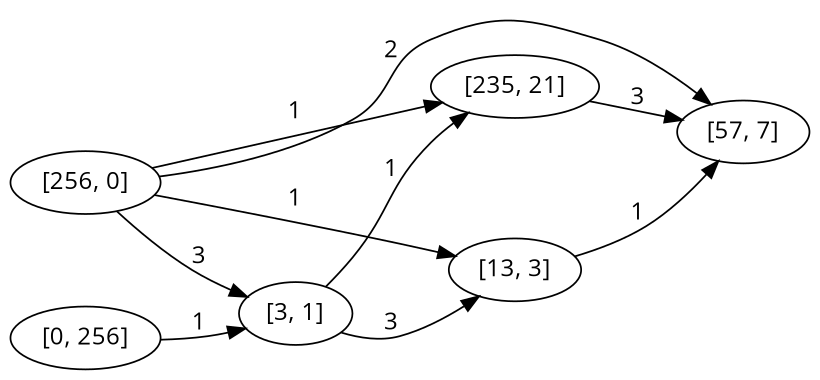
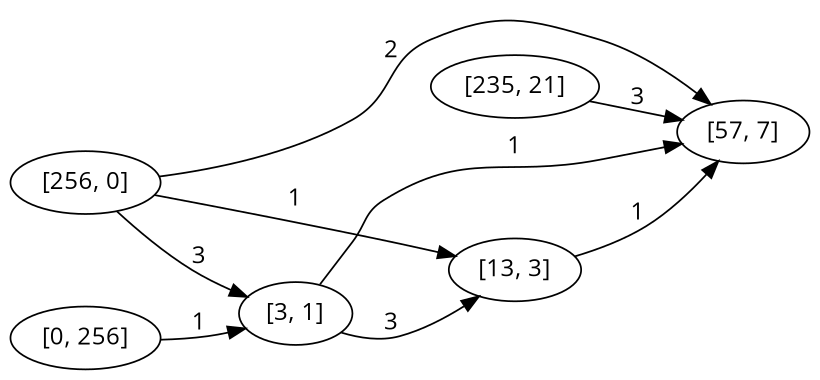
  digraph {
    fontname="Open Sans"
    ordering=out
    rankdir=LR
    node [fontname="Open Sans" shape=oval]
    edge [fontname="Open Sans"]
    n1 [label="[256, 0]"]
    n2 [label="[235, 21]"]
    n3 [label="[57, 7]"]
    n4 [label="[13, 3]"]
    n5 [label="[3, 1]"]
    n6 [label="[0, 256]"]
-   n1 -> n2 [label=1]
    n1 -> n3 [label=2]
    n1 -> n4 [label=1]
    n1 -> n5 [label=3]
    n2 -> n3 [label=3]
    n4 -> n3 [label=1]
-   n5 -> n2 [label=1]
+   n5 -> n3 [label=1]
    n5 -> n4 [label=3]
    n6 -> n5 [label=1]
  }
